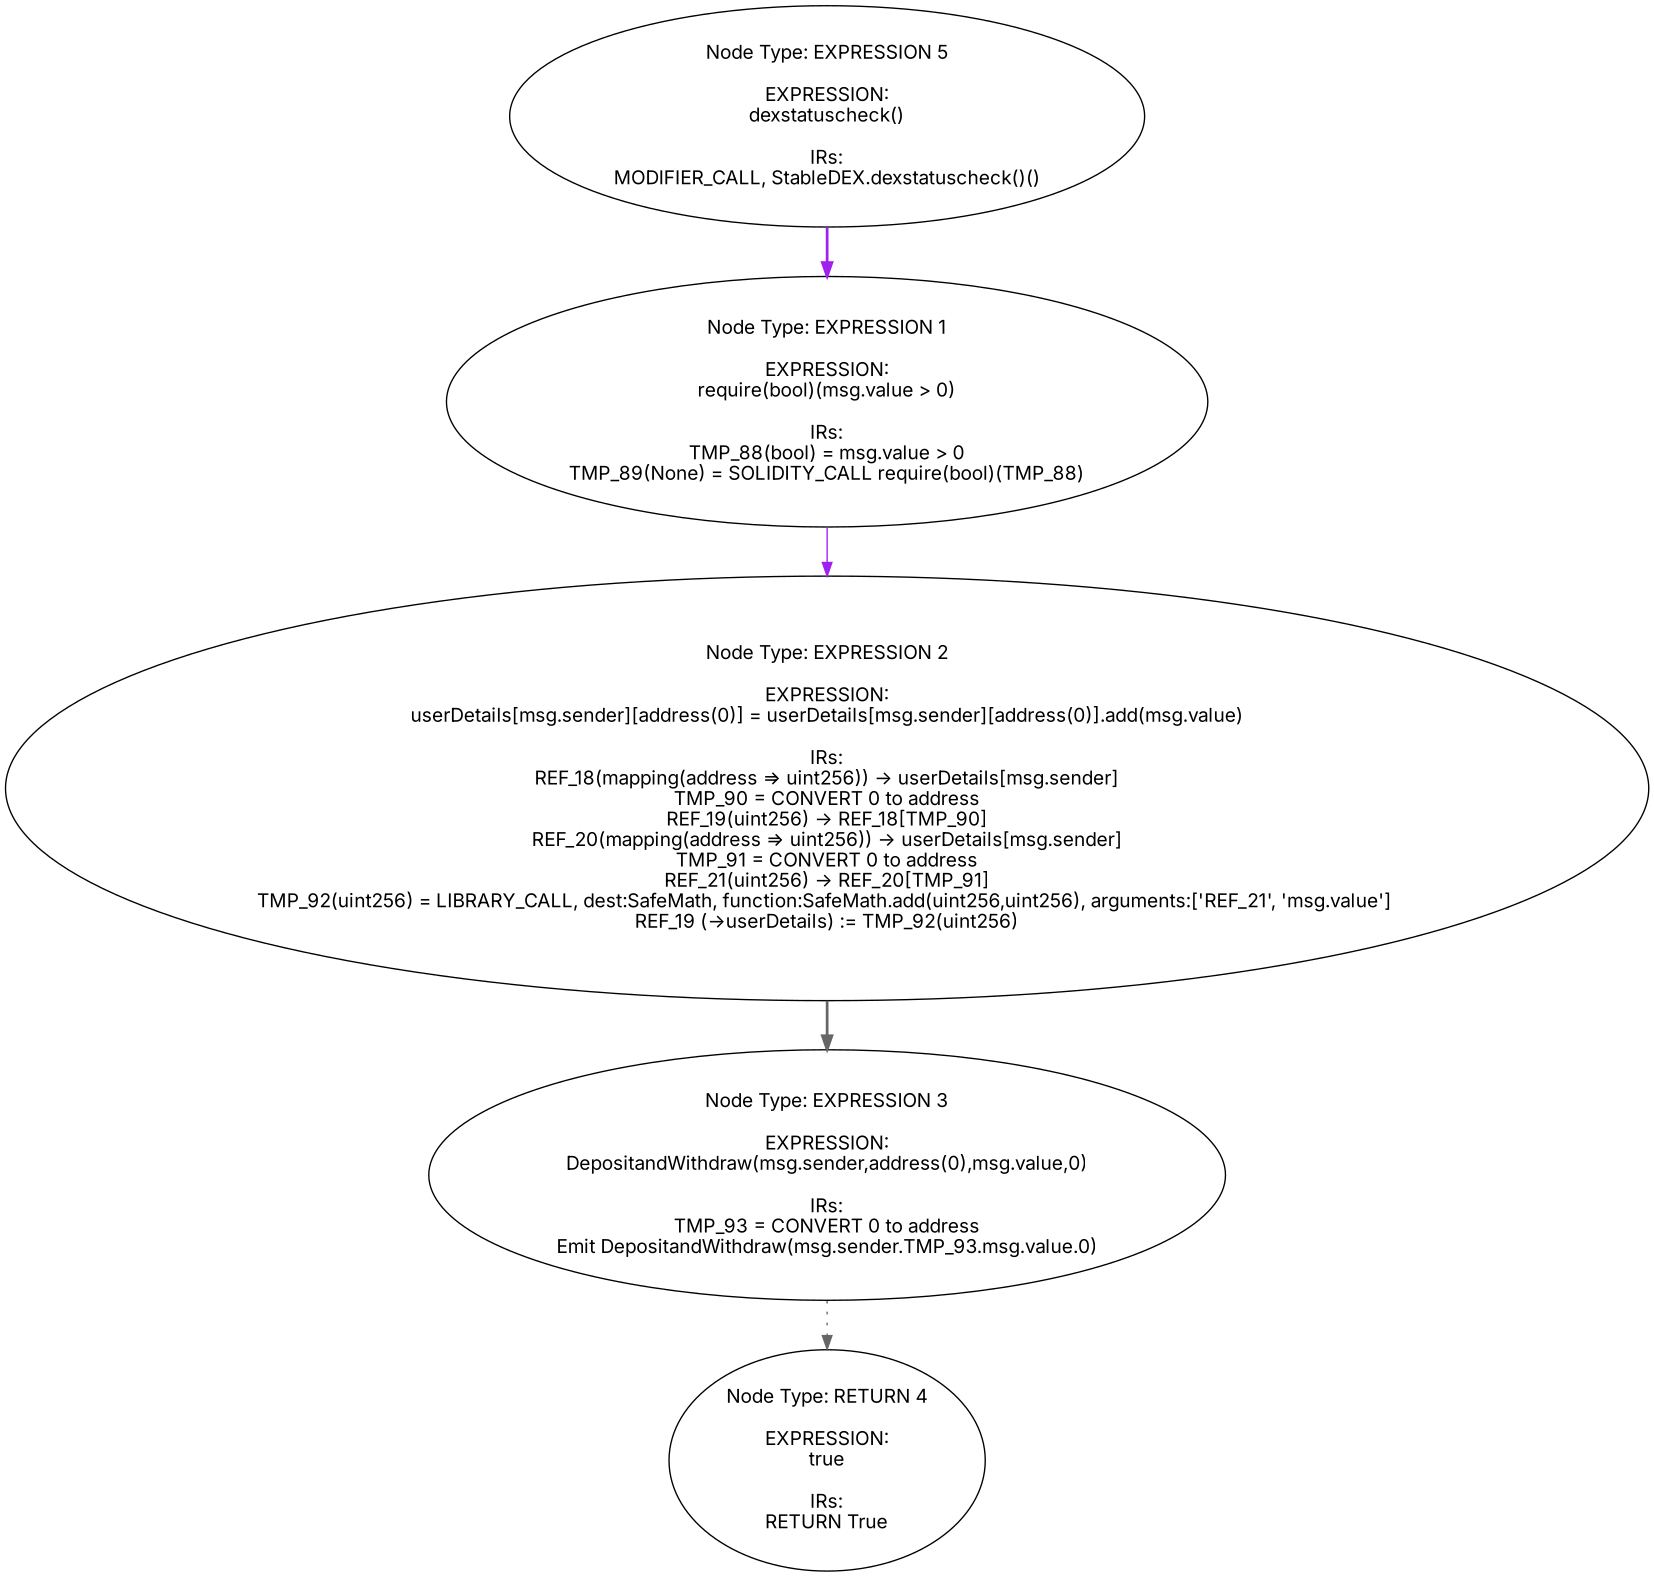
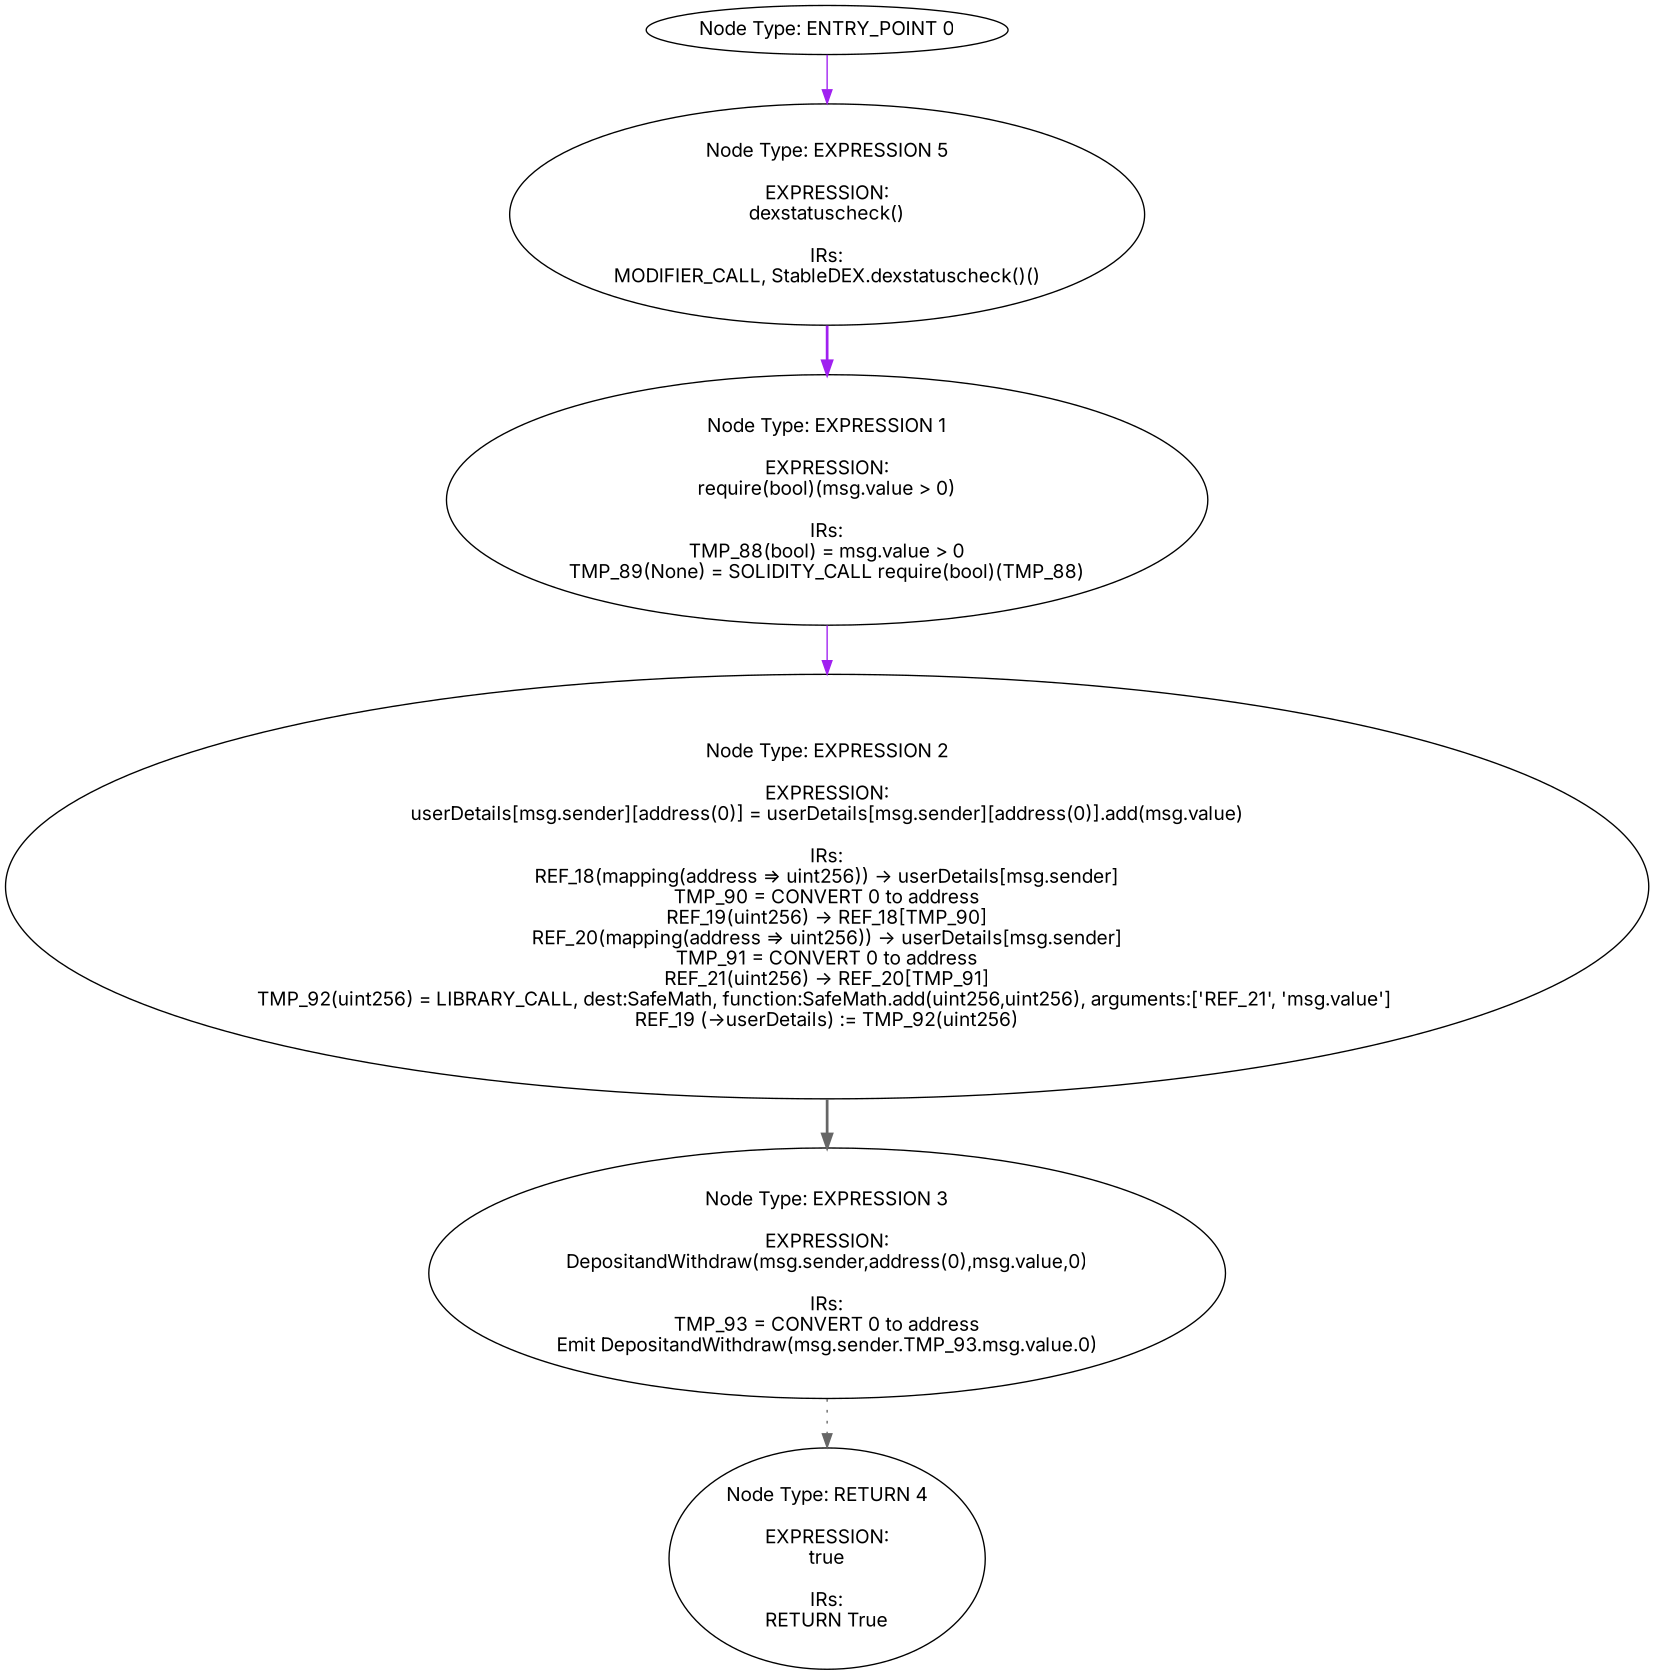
  digraph {
    fontname=Inter
    node [fontname=Inter]
    edge [color=purple style=solid fontname=Inter]
+   n1 [label="Node Type: ENTRY_POINT 0\n"]
    n2 [label="Node Type: EXPRESSION 5\n\nEXPRESSION:\ndexstatuscheck()\n\nIRs:\nMODIFIER_CALL, StableDEX.dexstatuscheck()()"]
    n3 [label="Node Type: EXPRESSION 1\n\nEXPRESSION:\nrequire(bool)(msg.value > 0)\n\nIRs:\nTMP_88(bool) = msg.value > 0\nTMP_89(None) = SOLIDITY_CALL require(bool)(TMP_88)"]
    n4 [label="Node Type: EXPRESSION 2\n\nEXPRESSION:\nuserDetails[msg.sender][address(0)] = userDetails[msg.sender][address(0)].add(msg.value)\n\nIRs:\nREF_18(mapping(address => uint256)) -> userDetails[msg.sender]\nTMP_90 = CONVERT 0 to address\nREF_19(uint256) -> REF_18[TMP_90]\nREF_20(mapping(address => uint256)) -> userDetails[msg.sender]\nTMP_91 = CONVERT 0 to address\nREF_21(uint256) -> REF_20[TMP_91]\nTMP_92(uint256) = LIBRARY_CALL, dest:SafeMath, function:SafeMath.add(uint256,uint256), arguments:['REF_21', 'msg.value'] \nREF_19 (->userDetails) := TMP_92(uint256)"]
    n5 [label="Node Type: EXPRESSION 3\n\nEXPRESSION:\nDepositandWithdraw(msg.sender,address(0),msg.value,0)\n\nIRs:\nTMP_93 = CONVERT 0 to address\nEmit DepositandWithdraw(msg.sender.TMP_93.msg.value.0)"]
    n6 [label="Node Type: RETURN 4\n\nEXPRESSION:\ntrue\n\nIRs:\nRETURN True"]
+   n1 -> n2
    n2 -> n3 [style=bold]
    n3 -> n4
    n4 -> n5 [color=gray40 style=bold]
    n5 -> n6 [color=gray40 style=dotted]
  }
